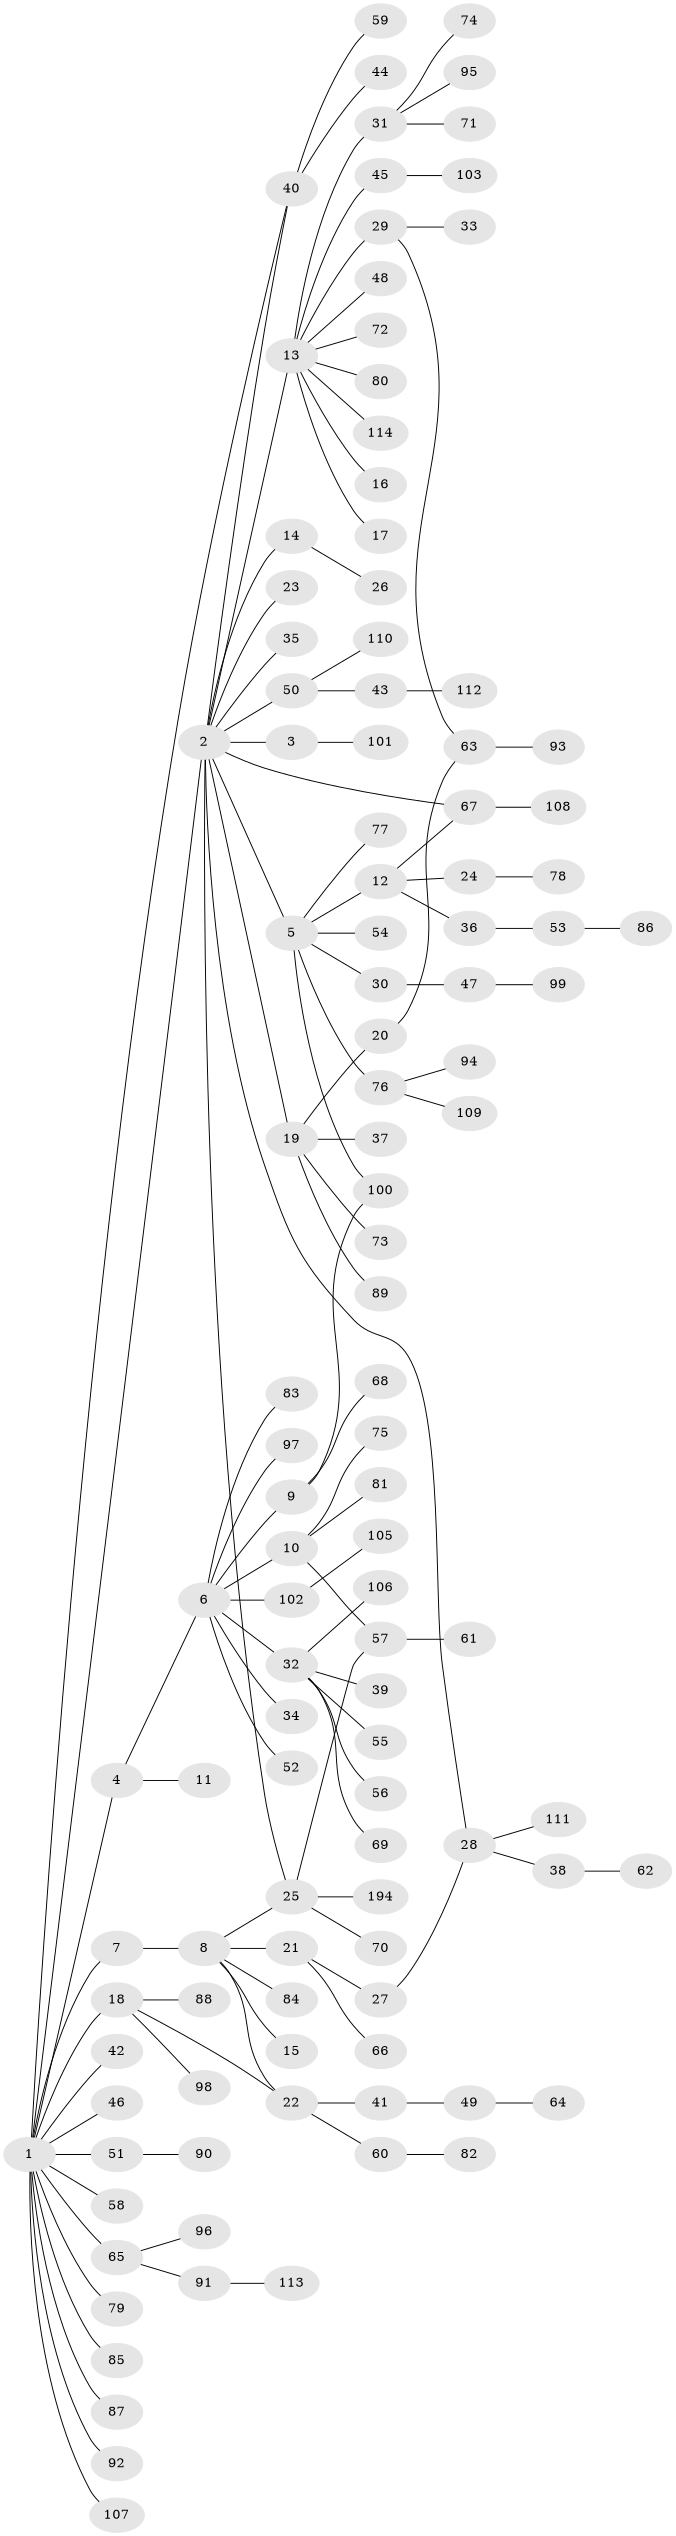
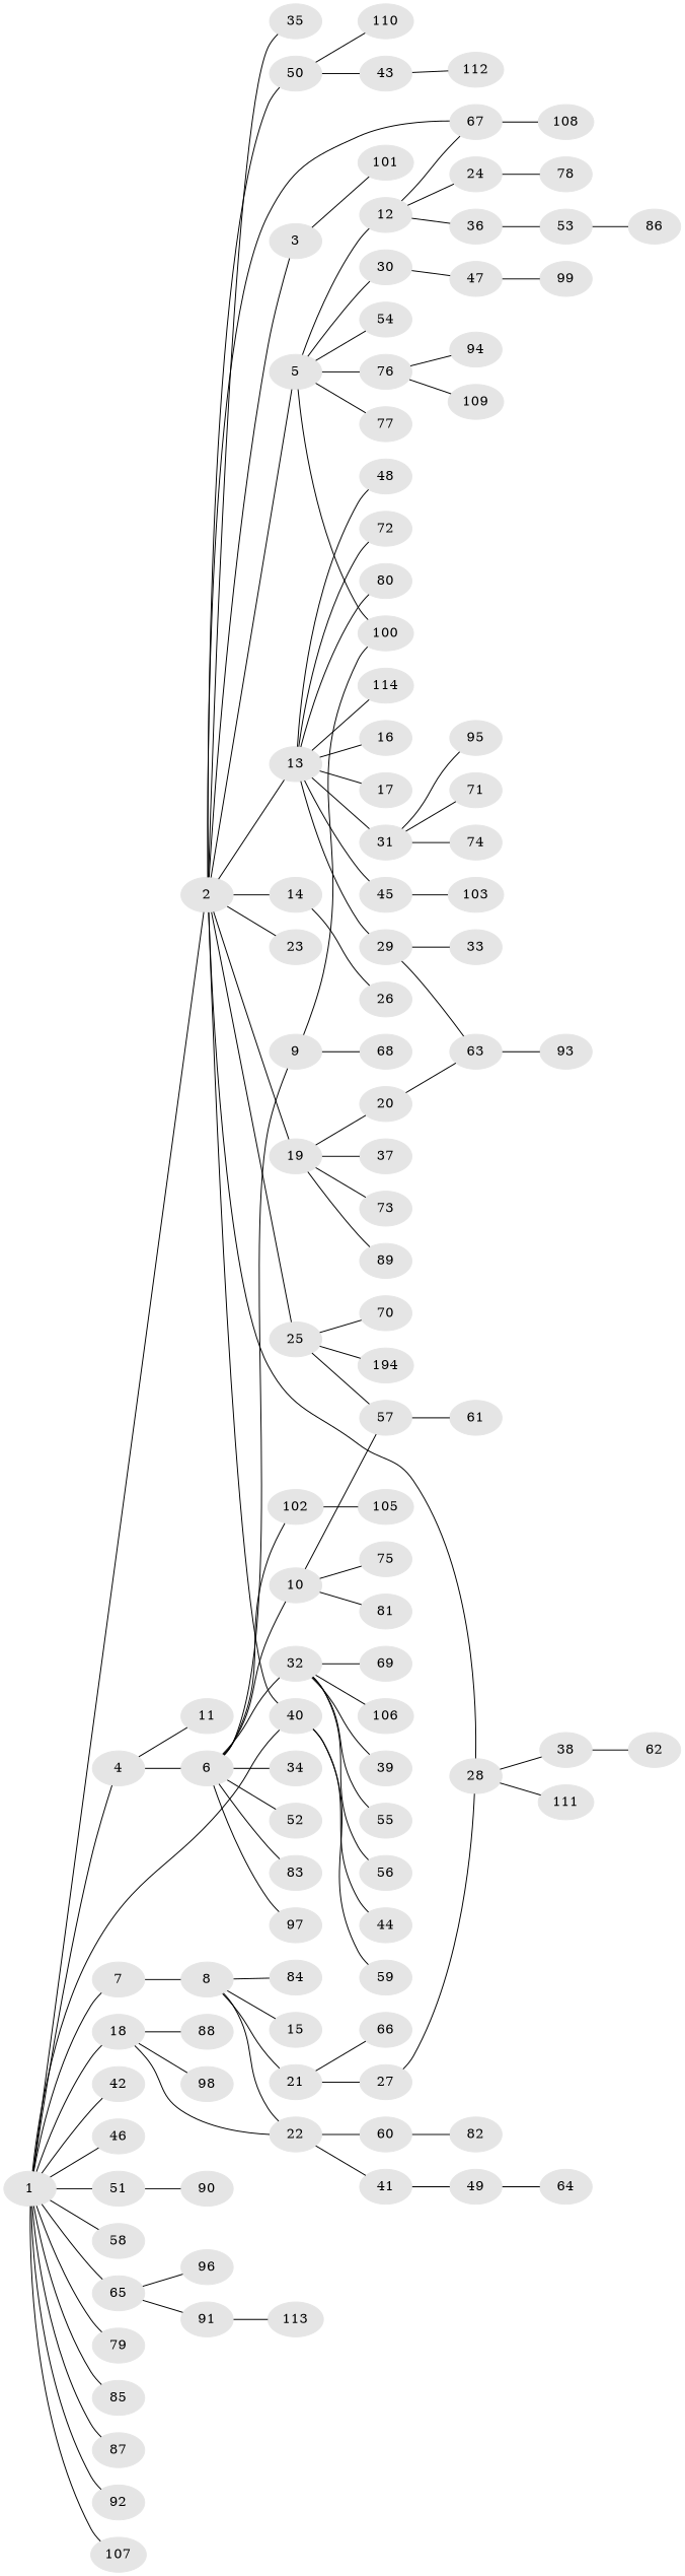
  graph {
    rankdir=LR
    node [color=gray90 style=filled]
    1
    2
    4
    7
    18
    40
    42
    46
    51
    58
    65
    79
    85
    87
    92
    107
    3
    5
    13
    14
    19
    23
    25
    28
    35
    50
    67
    6
    11
    8
    22
    88
    98
    44
    59
    90
    91
    96
    101
    12
    30
    54
    76
    77
    100
    16
    17
    29
    31
    45
    48
    72
    80
    114
    26
    20
    37
    73
    89
    57
    70
    n62 [label=194]
    38
    111
    43
    112
    110
    108
    9
    10
    32
    34
    52
    83
    97
    102
    24
    36
    47
    94
    109
    68
    75
    81
    39
    55
    56
    69
    106
    105
    15
    21
    84
    27
    66
    41
    60
    61
    78
    53
    63
    33
    71
    74
    95
    103
    93
    49
    82
    62
    99
    86
    64
    113
    1 -- 2
    1 -- 4
    1 -- 7
    1 -- 18
    1 -- 40
    1 -- 42
    1 -- 46
    1 -- 51
    1 -- 58
    1 -- 65
    1 -- 79
    1 -- 85
    1 -- 87
    1 -- 92
    1 -- 107
    2 -- 40
    2 -- 3
    2 -- 5
    2 -- 13
    2 -- 14
    2 -- 19
    2 -- 23
    2 -- 25
    2 -- 28
    2 -- 35
    2 -- 50
    2 -- 67
    4 -- 6
    4 -- 11
    7 -- 8
    18 -- 22
    18 -- 88
    18 -- 98
    40 -- 44
    40 -- 59
    51 -- 90
    65 -- 91
    65 -- 96
    3 -- 101
    5 -- 12
    5 -- 30
    5 -- 54
    5 -- 76
    5 -- 77
    5 -- 100
    13 -- 16
    13 -- 17
    13 -- 29
    13 -- 31
    13 -- 45
    13 -- 48
    13 -- 72
    13 -- 80
    13 -- 114
    14 -- 26
    19 -- 20
    19 -- 37
    19 -- 73
    19 -- 89
    25 -- 57
    25 -- 70
    25 -- n62
    28 -- 38
    28 -- 111
    50 -- 43
    50 -- 110
    67 -- 108
    6 -- 9
    6 -- 10
    6 -- 32
    6 -- 34
    6 -- 52
    6 -- 83
    6 -- 97
    6 -- 102
-   8 -- 25
    8 -- 22
    8 -- 15
    8 -- 21
    8 -- 84
    22 -- 41
    22 -- 60
    91 -- 113
    12 -- 67
    12 -- 24
    12 -- 36
    30 -- 47
    76 -- 94
    76 -- 109
    29 -- 63
    29 -- 33
    31 -- 71
    31 -- 74
    31 -- 95
    45 -- 103
    20 -- 63
    57 -- 61
    38 -- 62
    43 -- 112
    9 -- 100
    9 -- 68
    10 -- 57
    10 -- 75
    10 -- 81
    32 -- 39
    32 -- 55
    32 -- 56
    32 -- 69
    32 -- 106
    102 -- 105
    24 -- 78
    36 -- 53
    47 -- 99
    21 -- 27
    21 -- 66
    27 -- 28
    41 -- 49
    60 -- 82
    53 -- 86
    63 -- 93
    49 -- 64
  }
